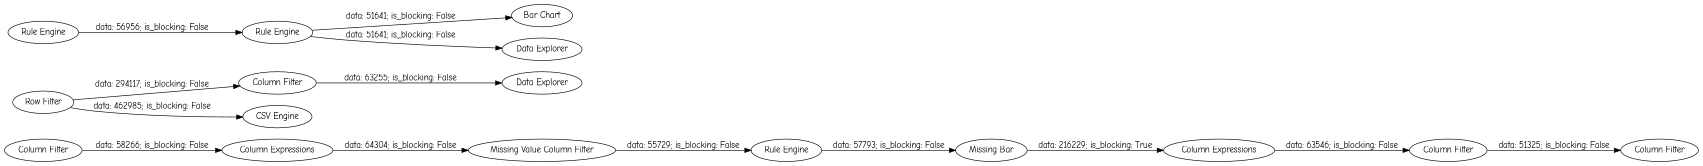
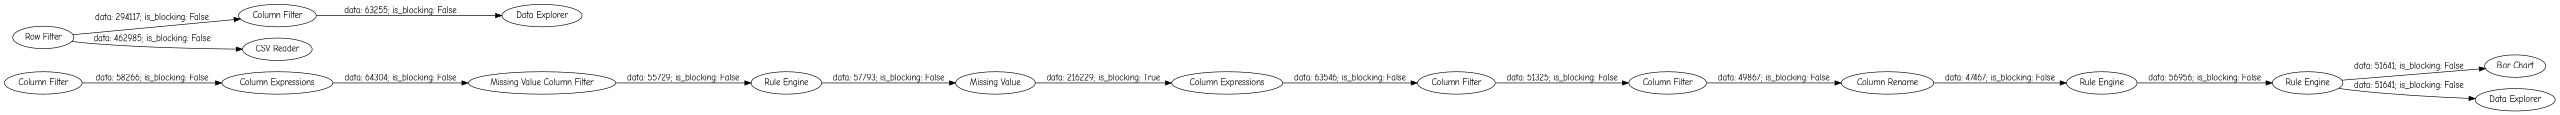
  digraph {
    fontname="Comic Neue"
    rankdir=LR
    node [fontname="Comic Neue"]
    edge [fontname="Comic Neue"]
    n1 [label="Column Filter"]
    n2 [label="Column Expressions"]
    n3 [label="Column Expressions"]
    n4 [label="Column Filter"]
    n5 [label="Column Filter"]
    n6 [label="Column Filter"]
    n7 [label="Data Explorer"]
+   n8 [label="Column Rename"]
    n9 [label="Rule Engine"]
-   n10 [label="Missing Bar"]
+   n10 [label="Missing Value"]
    n11 [label="Rule Engine"]
    n12 [label="Bar Chart"]
    n13 [label="Data Explorer"]
    n14 [label="Missing Value Column Filter"]
    n15 [label="Rule Engine"]
-   n16 [label="CSV Engine"]
+   n16 [label="CSV Reader"]
    n17 [label="Row Filter"]
    n1 -> n2 [label="data: 58266; is_blocking: False"]
    n2 -> n14 [label="data: 64304; is_blocking: False"]
    n3 -> n4 [label="data: 63546; is_blocking: False"]
    n4 -> n5 [label="data: 51325; is_blocking: False"]
+   n5 -> n8 [label="data: 49867; is_blocking: False"]
    n6 -> n7 [label="data: 63255; is_blocking: False"]
+   n8 -> n9 [label="data: 47467; is_blocking: False"]
    n9 -> n11 [label="data: 56956; is_blocking: False"]
    n10 -> n3 [label="data: 216229; is_blocking: True"]
    n11 -> n12 [label="data: 51641; is_blocking: False"]
    n11 -> n13 [label="data: 51641; is_blocking: False"]
    n14 -> n15 [label="data: 55729; is_blocking: False"]
    n15 -> n10 [label="data: 57793; is_blocking: False"]
    n17 -> n6 [label="data: 294117; is_blocking: False"]
    n17 -> n16 [label="data: 462985; is_blocking: False"]
  }
